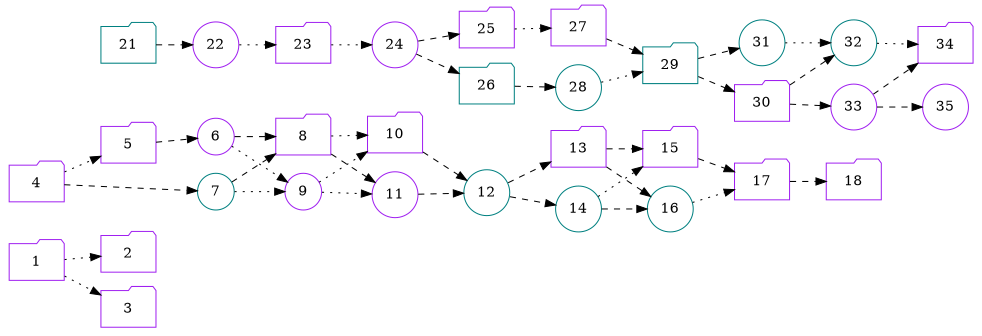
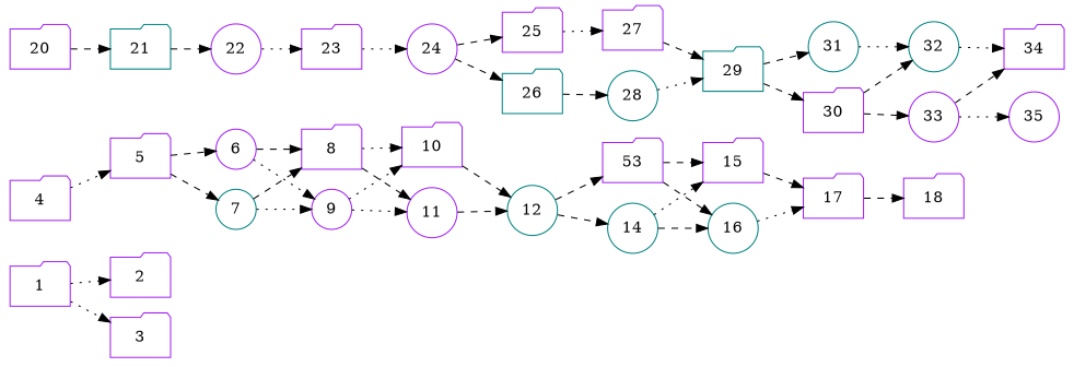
  digraph {
    rankdir=LR
    node [alpha=0.14 color=purple shape=folder]
    edge [style=dashed]
    1 [alpha=0.02 expect_size=35103744]
    2 [expect_size=24088576]
    3 [alpha=0.07 expect_size=5427200]
    4 [alpha=0.01 expect_size=6812672]
    5 [alpha=0.05 expect_size=36216832]
    6 [alpha=0.08 expect_size=29089792 shape=circle]
    7 [alpha=0.15 color=teal expect_size=43286528 shape=circle]
    8 [alpha=0.03 expect_size=49022976]
    9 [alpha=0.00 expect_size=6333440 shape=circle]
    10 [alpha=0.13 expect_size=25978880]
    11 [alpha=0.00 expect_size=51715072 shape=circle]
    12 [alpha=0.08 color=teal expect_size=9081856 shape=circle]
-   13 [alpha=0.04 expect_size=43017216]
+   13 [alpha=0.04 expect_size=43017216 label=53]
    14 [alpha=0.10 color=teal expect_size=13451264 shape=circle]
    15 [expect_size=16591872]
    16 [alpha=0.13 color=teal expect_size=28028928 shape=circle]
    17 [expect_size=47308800]
    18 [alpha=0.01 expect_size=36515840]
+   20 [alpha=0.15 expect_size=43500544]
    21 [alpha=0.03 color=teal expect_size=26000384]
    22 [alpha=0.18 expect_size=26463232 shape=circle]
    23 [expect_size=45867008]
    24 [alpha=0.10 expect_size=9102336 shape=circle]
    25 [alpha=0.19 expect_size=32052224]
    26 [alpha=0.18 color=teal expect_size=17190912]
    27 [expect_size=47839232]
    28 [alpha=0.08 color=teal expect_size=33691648 shape=circle]
    29 [alpha=0.03 color=teal expect_size=36036608]
    30 [alpha=0.06 expect_size=36937728]
    31 [alpha=0.09 color=teal expect_size=25524224 shape=circle]
    32 [color=teal expect_size=31660032 shape=circle]
    33 [expect_size=27002880 shape=circle]
    34 [alpha=0.18 expect_size=11738112]
    35 [alpha=0.07 expect_size=34622464 shape=circle]
    1 -> 2 [style=dotted]
    1 -> 3 [style=dotted]
    4 -> 5 [style=dotted]
    5 -> 6
-   4 -> 7
+   5 -> 7
    6 -> 8
    6 -> 9 [style=dotted]
    7 -> 8
    7 -> 9 [style=dotted]
    8 -> 10 [style=dotted]
    8 -> 11
    9 -> 10 [style=dotted]
    9 -> 11 [style=dotted]
    10 -> 12
    11 -> 12
    12 -> 13
    12 -> 14
    13 -> 15
    13 -> 16
    14 -> 15 [style=dotted]
    14 -> 16
    15 -> 17
    16 -> 17 [style=dotted]
    17 -> 18
+   20 -> 21
    21 -> 22
    22 -> 23 [style=dotted]
    23 -> 24 [style=dotted]
    24 -> 25
    24 -> 26
    25 -> 27 [style=dotted]
    26 -> 28
    27 -> 29
    28 -> 29 [style=dotted]
    29 -> 30
    29 -> 31
    30 -> 32
    30 -> 33
    31 -> 32 [style=dotted]
    32 -> 34 [style=dotted]
    33 -> 34
-   33 -> 35
+   33 -> 35 [style=dotted]
  }
